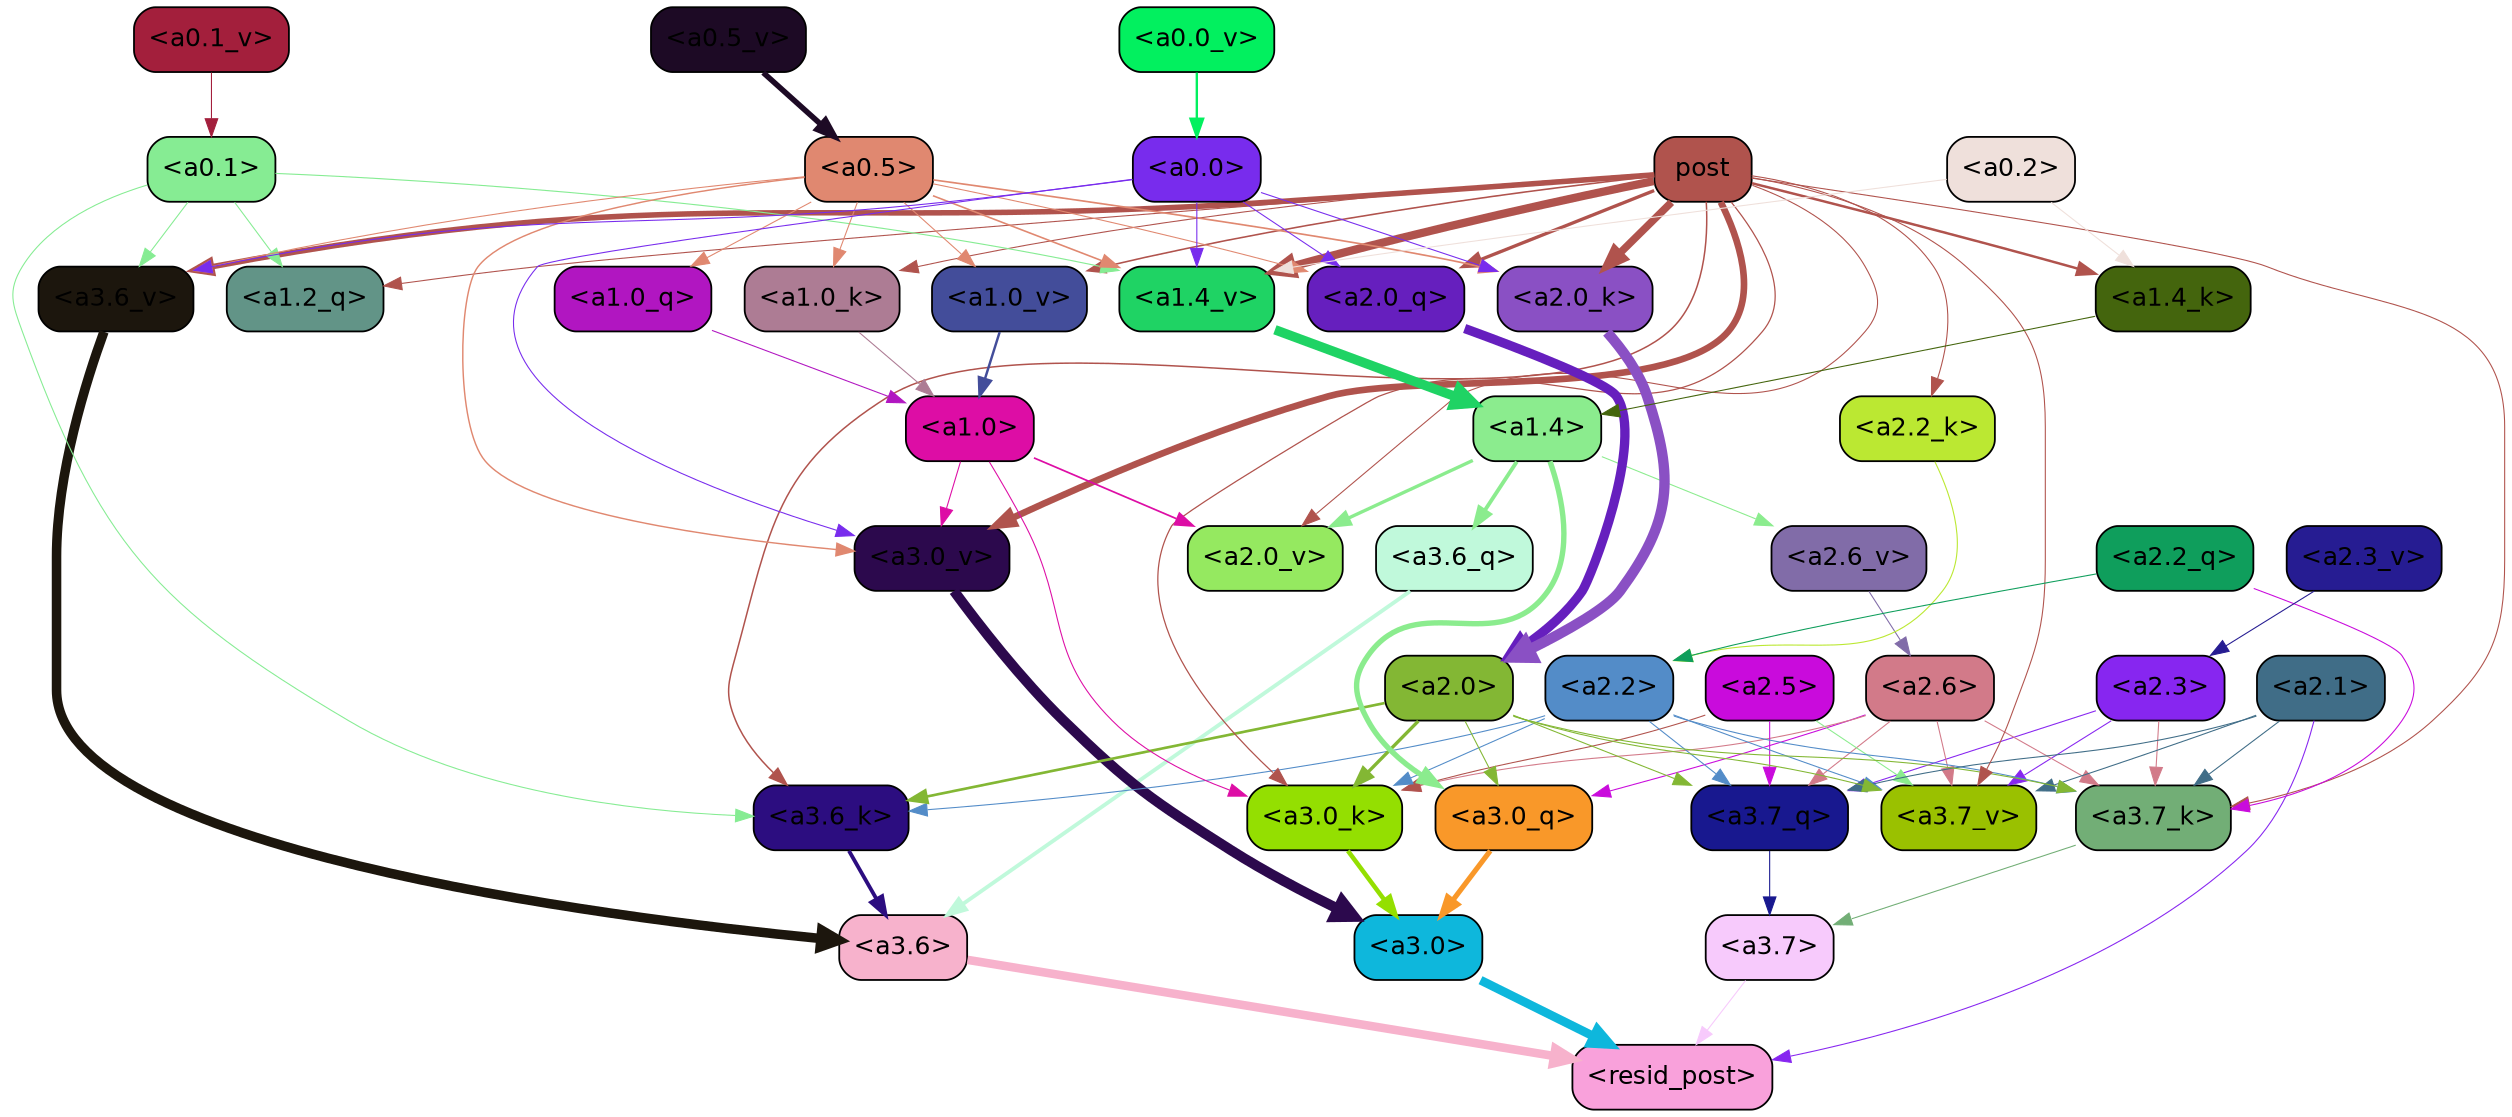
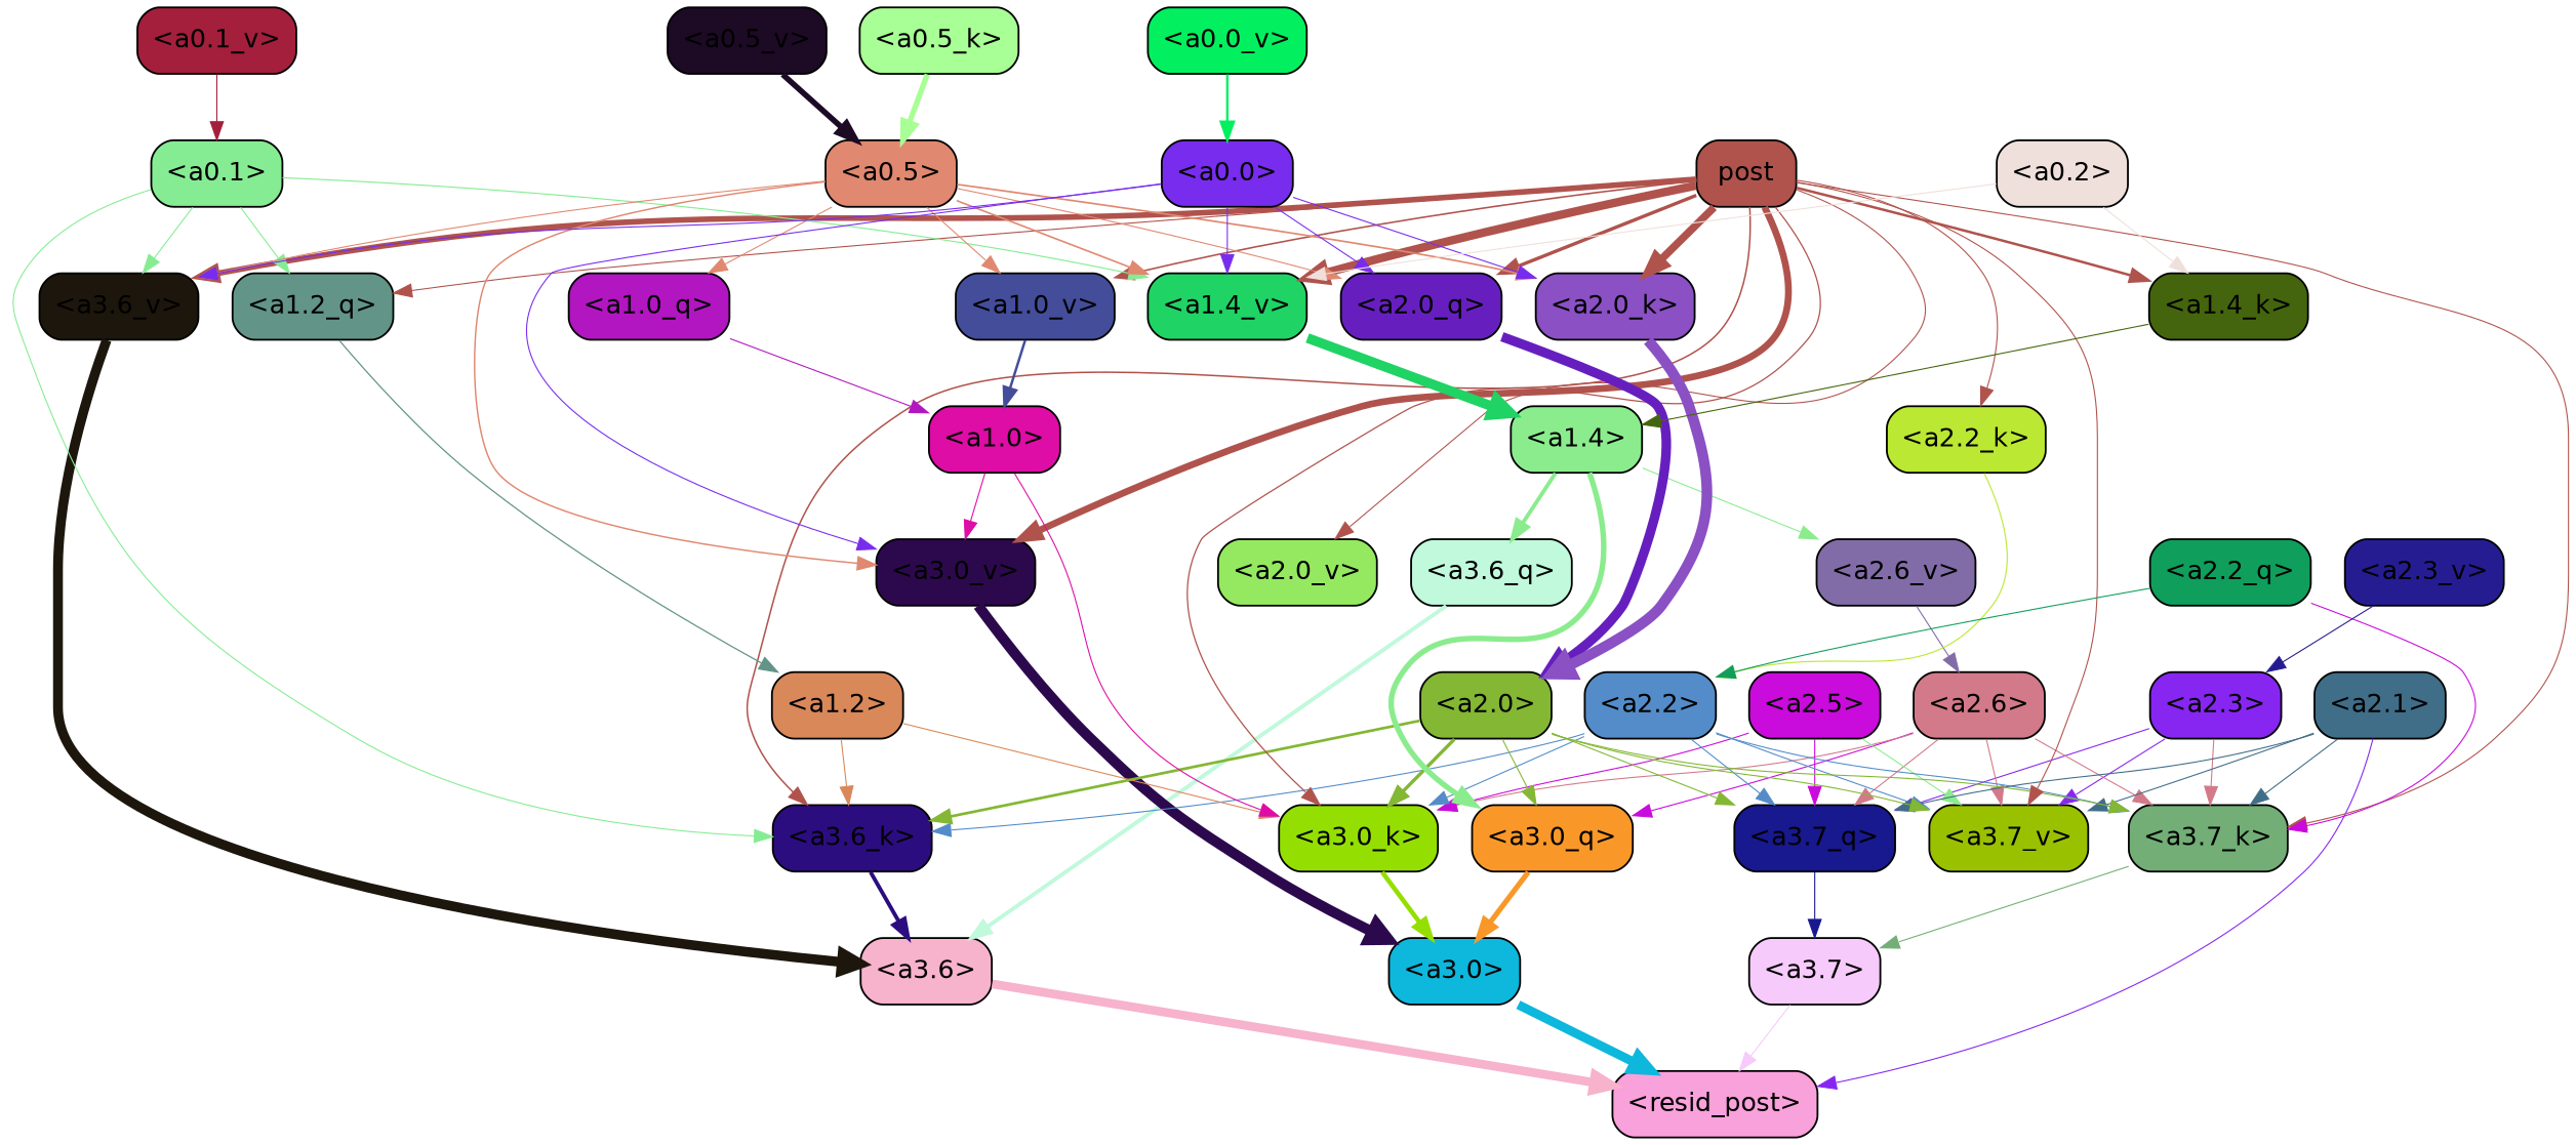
  strict digraph {
    splines=true
    node [color=black fontname=Helvetica shape=box style="filled, rounded"]
    edge [color="#b0534d" penwidth=0.6]
    "<a3.7>" [fillcolor="#f7cafc"]
    "<resid_post>" [fillcolor="#f9a1db"]
    "<a3.6>" [fillcolor="#f7b2cc"]
    "<a3.0>" [fillcolor="#0eb7dc"]
    "<a2.3>" [fillcolor="#8726f0"]
    "<a3.7_q>" [fillcolor="#18188f"]
    "<a3.7_k>" [fillcolor="#72ae76"]
    "<a3.7_v>" [fillcolor="#9ac100"]
    "<a3.6_q>" [fillcolor="#c0f9db"]
    "<a3.0_q>" [fillcolor="#f99829"]
    "<a3.6_k>" [fillcolor="#2c0d80"]
    "<a3.0_k>" [fillcolor="#94df01"]
    "<a3.6_v>" [fillcolor="#1c160d"]
    "<a3.0_v>" [fillcolor="#2c094d"]
    "<a2.6>" [fillcolor="#d27a89"]
    "<a2.5>" [fillcolor="#c90bdc"]
    "<a2.2>" [fillcolor="#538cc8"]
    "<a2.1>" [fillcolor="#406d87"]
    "<a2.0>" [fillcolor="#83b734"]
    "<a1.4>" [fillcolor="#8bec8e"]
    "<a2.6_v>" [fillcolor="#816ca8"]
    "<a2.0_v>" [fillcolor="#95e960"]
    n23 [fillcolor="#b0534d" label=post]
    "<a2.0_q>" [fillcolor="#661fbe"]
    "<a2.2_k>" [fillcolor="#bbe832"]
    "<a2.0_k>" [fillcolor="#8a50c4"]
    "<a1.2_q>" [fillcolor="#629487"]
    "<a1.4_k>" [fillcolor="#44650d"]
-   "<a1.0_k>" [fillcolor="#ad7c94"]
    "<a1.4_v>" [fillcolor="#1fd364"]
    "<a1.0_v>" [fillcolor="#434d9a"]
+   "<a1.2>" [fillcolor="#d9885a"]
    "<a1.0>" [fillcolor="#dd0da5"]
    "<a0.1>" [fillcolor="#86ec93"]
    "<a0.5>" [fillcolor="#e08870"]
    "<a1.0_q>" [fillcolor="#b116c1"]
    "<a0.0>" [fillcolor="#782ced"]
    "<a2.2_q>" [fillcolor="#0f9e5c"]
    "<a2.3_v>" [fillcolor="#261c92"]
    "<a0.2>" [fillcolor="#efe0db"]
+   "<a0.5_k>" [fillcolor="#a8ff95"]
    "<a0.5_v>" [fillcolor="#1d0a25"]
    "<a0.1_v>" [fillcolor="#a31f3c"]
    "<a0.0_v>" [fillcolor="#02f05f"]
    "<a3.7>" -> "<resid_post>" [color="#f7cafc"]
    "<a3.6>" -> "<resid_post>" [color="#f7b2cc" penwidth=4.752790808677673]
    "<a3.0>" -> "<resid_post>" [color="#0eb7dc" penwidth=4.897669434547424]
    "<a2.3>" -> "<a3.7_q>" [color="#8726f0"]
    "<a2.3>" -> "<a3.7_k>" [color="#d27a89"]
    "<a2.3>" -> "<a3.7_v>" [color="#8726f0"]
    "<a3.7_q>" -> "<a3.7>" [color="#18188f"]
    "<a3.7_k>" -> "<a3.7>" [color="#72ae76"]
    "<a3.6_q>" -> "<a3.6>" [color="#c0f9db" penwidth=2.160832464694977]
    "<a3.0_q>" -> "<a3.0>" [color="#f99829" penwidth=2.870753765106201]
    "<a3.6_k>" -> "<a3.6>" [color="#2c0d80" penwidth=2.13908451795578]
    "<a3.0_k>" -> "<a3.0>" [color="#94df01" penwidth=2.520303964614868]
    "<a3.6_v>" -> "<a3.6>" [color="#1c160d" penwidth=5.297133803367615]
    "<a3.0_v>" -> "<a3.0>" [color="#2c094d" penwidth=5.680712580680847]
    "<a2.6>" -> "<a3.7_q>" [color="#d27a89"]
    "<a2.6>" -> "<a3.7_k>" [color="#d27a89"]
    "<a2.6>" -> "<a3.7_v>" [color="#d27a89"]
    "<a2.6>" -> "<a3.0_q>" [color="#c90bdc"]
    "<a2.6>" -> "<a3.0_k>" [color="#d27a89"]
    "<a2.5>" -> "<a3.7_q>" [color="#c90bdc"]
    "<a2.5>" -> "<a3.7_v>" [color="#8bec8e"]
-   "<a2.5>" -> "<a3.0_k>"
+   "<a2.5>" -> "<a3.0_k>" [color="#c90bdc"]
    "<a2.2>" -> "<a3.7_q>" [color="#538cc8"]
    "<a2.2>" -> "<a3.7_k>" [color="#538cc8"]
    "<a2.2>" -> "<a3.7_v>" [color="#538cc8"]
    "<a2.2>" -> "<a3.6_k>" [color="#538cc8"]
    "<a2.2>" -> "<a3.0_k>" [color="#538cc8"]
    "<a2.1>" -> "<resid_post>" [color="#8726f0"]
    "<a2.1>" -> "<a3.7_q>" [color="#406d87"]
    "<a2.1>" -> "<a3.7_k>" [color="#406d87"]
    "<a2.1>" -> "<a3.7_v>" [color="#406d87"]
    "<a2.0>" -> "<a3.7_q>" [color="#83b734"]
    "<a2.0>" -> "<a3.7_k>" [color="#83b734"]
    "<a2.0>" -> "<a3.7_v>" [color="#83b734"]
    "<a2.0>" -> "<a3.0_q>" [color="#83b734"]
    "<a2.0>" -> "<a3.6_k>" [color="#83b734" penwidth=1.4811622872948647]
    "<a2.0>" -> "<a3.0_k>" [color="#83b734" penwidth=1.8632715698331594]
    "<a1.4>" -> "<a3.6_q>" [color="#8bec8e" penwidth=2.1468575447797775]
    "<a1.4>" -> "<a3.0_q>" [color="#8bec8e" penwidth=3.0006065368652344]
    "<a1.4>" -> "<a2.6_v>" [color="#8bec8e"]
-   "<a1.4>" -> "<a2.0_v>" [color="#8bec8e" penwidth=1.8759949803352356]
    "<a2.6_v>" -> "<a2.6>" [color="#816ca8"]
    n23 -> "<a3.7_k>"
    n23 -> "<a3.7_v>"
    n23 -> "<a3.6_k>" [penwidth=0.8410270567983389]
    n23 -> "<a3.0_k>" [penwidth=0.691851794719696]
    n23 -> "<a3.6_v>" [penwidth=3.0758190751075745]
    n23 -> "<a3.0_v>" [penwidth=3.6927278637886047]
    n23 -> "<a2.0_v>"
    n23 -> "<a2.0_q>" [penwidth=1.8617419600486755]
    n23 -> "<a2.2_k>"
    n23 -> "<a2.0_k>" [penwidth=4.189224064350128]
    n23 -> "<a1.2_q>" [penwidth=0.603080153465271]
    n23 -> "<a1.4_k>" [penwidth=1.3883130550384521]
-   n23 -> "<a1.0_k>"
    n23 -> "<a1.4_v>" [penwidth=4.585226953029633]
    n23 -> "<a1.0_v>" [penwidth=0.8794136047363281]
    "<a2.0_q>" -> "<a2.0>" [color="#661fbe" penwidth=5.1847569942474365]
    "<a2.2_k>" -> "<a2.2>" [color="#bbe832" penwidth=0.6149471998214722]
    "<a2.0_k>" -> "<a2.0>" [color="#8a50c4" penwidth=5.773491740226746]
+   "<a1.2_q>" -> "<a1.2>" [color="#629487" penwidth=0.6863181293010712]
    "<a1.4_k>" -> "<a1.4>" [color="#44650d"]
-   "<a1.0_k>" -> "<a1.0>" [color="#ad7c94"]
    "<a1.4_v>" -> "<a1.4>" [color="#1fd364" penwidth=5.299546539783478]
    "<a1.0_v>" -> "<a1.0>" [color="#434d9a" penwidth=1.3690393567085266]
+   "<a1.2>" -> "<a3.6_k>" [color="#d9885a"]
+   "<a1.2>" -> "<a3.0_k>" [color="#d9885a"]
    "<a1.0>" -> "<a3.0_k>" [color="#dd0da5"]
    "<a1.0>" -> "<a3.0_v>" [color="#dd0da5"]
-   "<a1.0>" -> "<a2.0_v>" [color="#dd0da5" penwidth=0.9620223194360733]
    "<a0.1>" -> "<a3.6_k>" [color="#86ec93"]
    "<a0.1>" -> "<a3.6_v>" [color="#86ec93"]
    "<a0.1>" -> "<a1.2_q>" [color="#86ec93"]
    "<a0.1>" -> "<a1.4_v>" [color="#86ec93" penwidth=0.6243228018283844]
    "<a0.5>" -> "<a3.6_v>" [color="#e08870"]
    "<a0.5>" -> "<a3.0_v>" [color="#e08870" penwidth=0.8028683364391327]
    "<a0.5>" -> "<a2.0_q>" [color="#e08870"]
    "<a0.5>" -> "<a2.0_k>" [color="#e08870" penwidth=0.9350990951061249]
-   "<a0.5>" -> "<a1.0_k>" [color="#e08870"]
    "<a0.5>" -> "<a1.4_v>" [color="#e08870" penwidth=0.9007003456354141]
    "<a0.5>" -> "<a1.0_v>" [color="#e08870"]
    "<a0.5>" -> "<a1.0_q>" [color="#e08870"]
    "<a1.0_q>" -> "<a1.0>" [color="#b116c1"]
    "<a0.0>" -> "<a3.6_v>" [color="#782ced"]
    "<a0.0>" -> "<a3.0_v>" [color="#782ced"]
    "<a0.0>" -> "<a2.0_q>" [color="#782ced"]
    "<a0.0>" -> "<a2.0_k>" [color="#782ced"]
    "<a0.0>" -> "<a1.4_v>" [color="#782ced"]
    "<a2.2_q>" -> "<a3.7_k>" [color="#c90bdc"]
    "<a2.2_q>" -> "<a2.2>" [color="#0f9e5c"]
    "<a2.3_v>" -> "<a2.3>" [color="#261c92"]
    "<a0.2>" -> "<a1.4_k>" [color="#efe0db"]
    "<a0.2>" -> "<a1.4_v>" [color="#efe0db"]
+   "<a0.5_k>" -> "<a0.5>" [color="#a8ff95" penwidth=2.9678943157196045]
    "<a0.5_v>" -> "<a0.5>" [color="#1d0a25" penwidth=3.087551772594452]
    "<a0.1_v>" -> "<a0.1>" [color="#a31f3c"]
    "<a0.0_v>" -> "<a0.0>" [color="#02f05f" penwidth=1.3224871754646301]
  }
